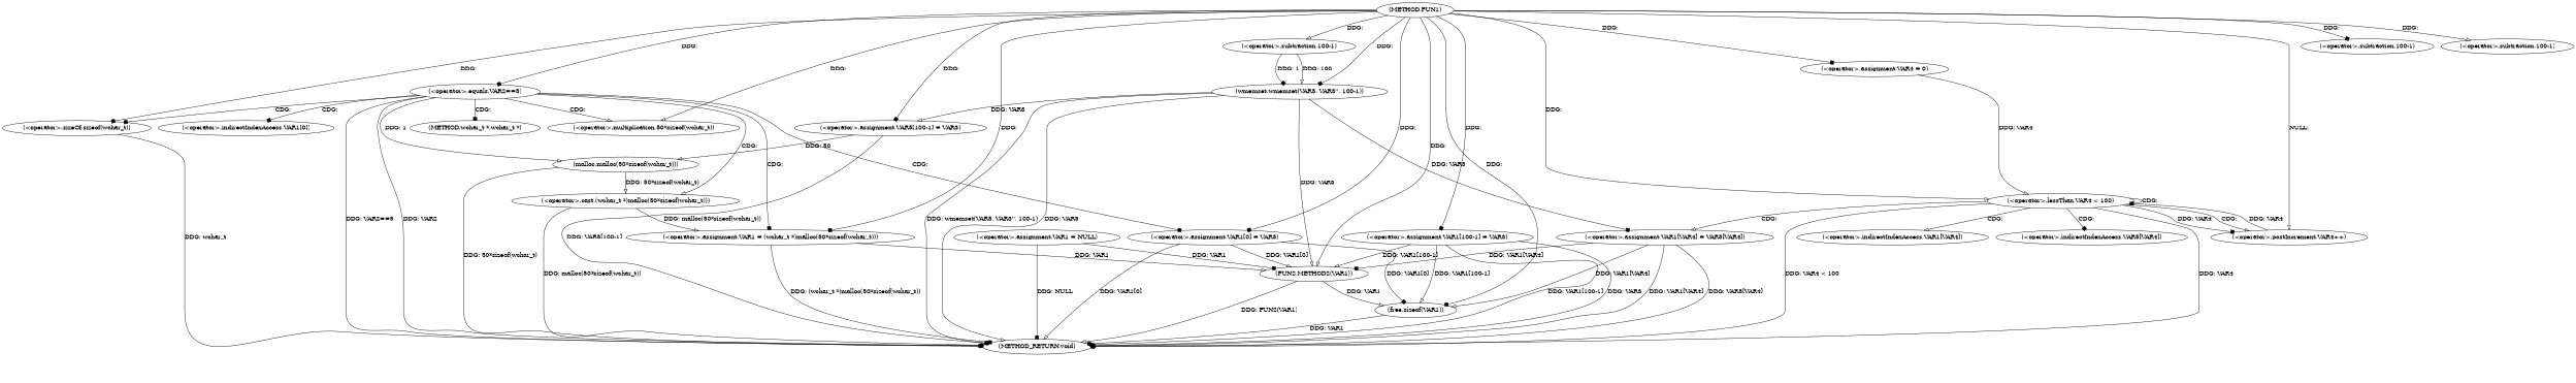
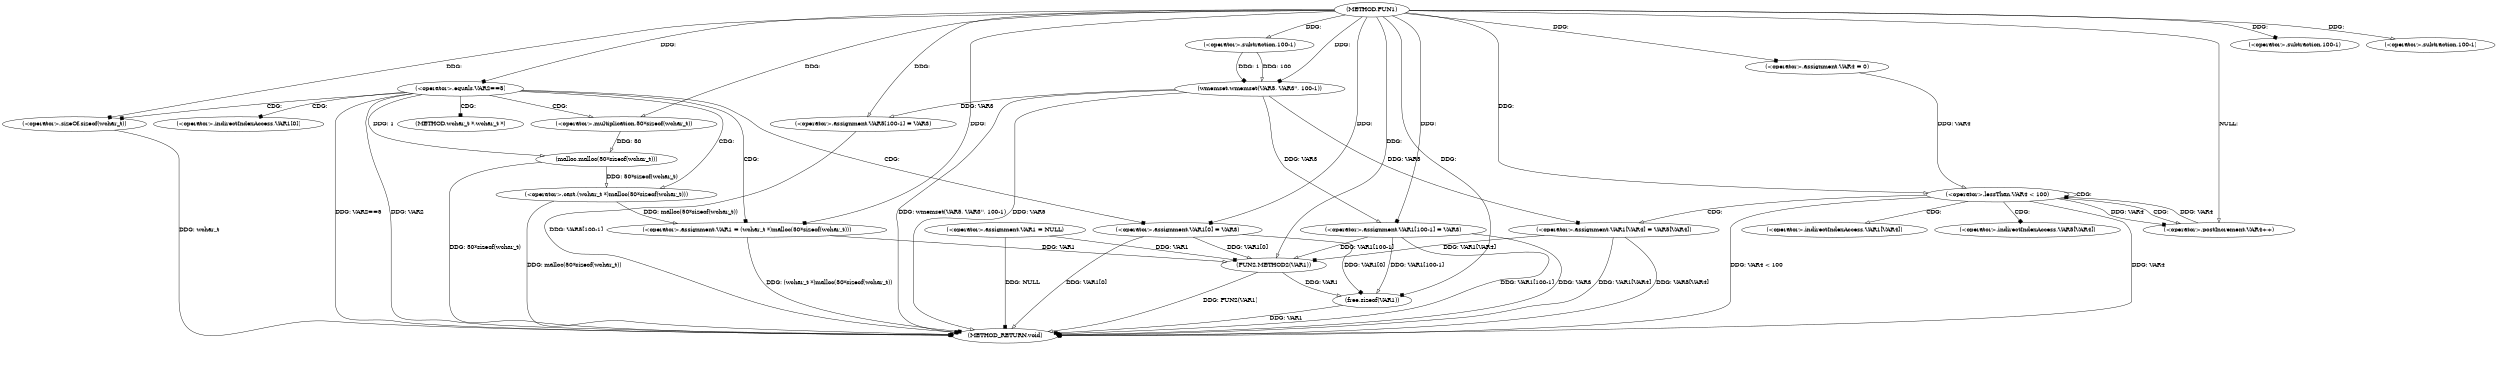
  digraph {
    edge [arrowhead=box]
    n1 [label="(METHOD,FUN1)"]
    n2 [label="(<operator>.equals,VAR2==5)"]
    n3 [label="(<operator>.assignment,VAR1 = (wchar_t *)malloc(50*sizeof(wchar_t)))"]
    n4 [label="(<operator>.multiplication,50*sizeof(wchar_t))"]
    n5 [label="(<operator>.sizeOf,sizeof(wchar_t))"]
    n6 [label="(<operator>.assignment,VAR1[0] = VAR3)"]
    n7 [label="(wmemset,wmemset(VAR5, VAR3'', 100-1))"]
    n8 [label="(<operator>.subtraction,100-1)"]
    n9 [label="(<operator>.assignment,VAR5[100-1] = VAR3)"]
    n10 [label="(<operator>.subtraction,100-1)"]
    n11 [label="(<operator>.assignment,VAR4 = 0)"]
    n12 [label="(<operator>.lessThan,VAR4 < 100)"]
    n13 [label="(<operator>.postIncrement,VAR4++)"]
    n14 [label="(<operator>.assignment,VAR1[100-1] = VAR3)"]
    n15 [label="(<operator>.subtraction,100-1)"]
    n16 [label="(FUN2,METHOD2(VAR1))"]
    n17 [label="(free,sizeof(VAR1))"]
    n18 [label="(<operator>.assignment,VAR1 = NULL)"]
    n19 [label="(METHOD_RETURN,void)"]
    n20 [label="(<operator>.cast,(wchar_t *)malloc(50*sizeof(wchar_t)))"]
    n21 [label="(malloc,malloc(50*sizeof(wchar_t)))"]
    n22 [label="(METHOD,wchar_t *,wchar_t *)"]
    n23 [label="(<operator>.indirectIndexAccess,VAR1[0])"]
    n24 [label="(<operator>.assignment,VAR1[VAR4] = VAR5[VAR4])"]
    n25 [label="(<operator>.indirectIndexAccess,VAR1[VAR4])"]
    n26 [label="(<operator>.indirectIndexAccess,VAR5[VAR4])"]
    n1 -> n2 [label="DDG: "]
    n1 -> n3 [label="DDG: "]
    n1 -> n4 [arrowhead=onormal label="DDG: "]
    n1 -> n5 [label="DDG: "]
    n1 -> n6 [label="DDG: "]
    n1 -> n7 [label="DDG: "]
    n1 -> n8 [arrowhead=onormal label="DDG: "]
-   n1 -> n9 [label="DDG: "]
+   n1 -> n9 [arrowhead=onormal label="DDG: "]
    n1 -> n10 [label="DDG: "]
    n1 -> n11 [label="DDG: "]
    n1 -> n12 [arrowhead=onormal label="DDG: "]
    n1 -> n13 [arrowhead=onormal label="NULL: "]
    n1 -> n14 [label="DDG: "]
    n1 -> n15 [arrowhead=onormal label="DDG: "]
    n1 -> n16 [arrowhead=onormal label="DDG: "]
    n1 -> n17 [label="DDG: "]
    n2 -> n3 [label="CDG: "]
    n2 -> n4 [arrowhead=onormal label="CDG: "]
    n2 -> n5 [label="CDG: "]
    n2 -> n6 [label="CDG: "]
    n2 -> n19 [arrowhead=onormal label="DDG: VAR2"]
    n2 -> n19 [arrowhead=onormal label="DDG: VAR2==5"]
    n2 -> n20 [arrowhead=onormal label="CDG: "]
    n2 -> n21 [arrowhead=onormal label="DDG: 1"]
    n2 -> n22 [label="CDG: "]
    n2 -> n23 [label="CDG: "]
    n3 -> n16 [arrowhead=onormal label="DDG: VAR1"]
    n3 -> n19 [label="DDG: (wchar_t *)malloc(50*sizeof(wchar_t))"]
-   n9 -> n21 [arrowhead=onormal label="DDG: 50"]
+   n4 -> n21 [arrowhead=onormal label="DDG: 50"]
    n5 -> n19 [arrowhead=onormal label="DDG: wchar_t"]
    n6 -> n16 [arrowhead=onormal label="DDG: VAR1[0]"]
    n6 -> n17 [label="DDG: VAR1[0]"]
    n6 -> n19 [arrowhead=onormal label="DDG: VAR1[0]"]
    n7 -> n9 [arrowhead=onormal label="DDG: VAR3"]
-   n7 -> n16 [arrowhead=onormal label="DDG: VAR3"]
+   n7 -> n14 [arrowhead=onormal label="DDG: VAR3"]
    n7 -> n19 [label="DDG: wmemset(VAR5, VAR3'', 100-1)"]
    n7 -> n19 [arrowhead=onormal label="DDG: VAR5"]
    n7 -> n24 [label="DDG: VAR5"]
    n8 -> n7 [arrowhead=onormal label="DDG: 100"]
    n8 -> n7 [label="DDG: 1"]
    n9 -> n19 [label="DDG: VAR5[100-1]"]
    n11 -> n12 [arrowhead=onormal label="DDG: VAR4"]
    n12 -> n12 [arrowhead=onormal label="CDG: "]
    n12 -> n13 [label="DDG: VAR4"]
    n12 -> n13 [arrowhead=onormal label="CDG: "]
    n12 -> n19 [label="DDG: VAR4 < 100"]
    n12 -> n19 [label="DDG: VAR4"]
    n12 -> n24 [arrowhead=onormal label="CDG: "]
    n12 -> n25 [arrowhead=onormal label="CDG: "]
    n12 -> n26 [label="CDG: "]
    n13 -> n12 [label="DDG: VAR4"]
    n14 -> n16 [arrowhead=onormal label="DDG: VAR1[100-1]"]
    n14 -> n17 [arrowhead=onormal label="DDG: VAR1[100-1]"]
    n14 -> n19 [label="DDG: VAR1[100-1]"]
    n14 -> n19 [label="DDG: VAR3"]
    n16 -> n17 [arrowhead=onormal label="DDG: VAR1"]
    n16 -> n19 [arrowhead=onormal label="DDG: FUN2(VAR1)"]
    n17 -> n19 [label="DDG: VAR1"]
    n18 -> n16 [label="DDG: VAR1"]
    n18 -> n19 [label="DDG: NULL"]
    n20 -> n3 [arrowhead=onormal label="DDG: malloc(50*sizeof(wchar_t))"]
    n20 -> n19 [label="DDG: malloc(50*sizeof(wchar_t))"]
    n21 -> n19 [label="DDG: 50*sizeof(wchar_t)"]
    n21 -> n20 [arrowhead=onormal label="DDG: 50*sizeof(wchar_t)"]
    n24 -> n16 [label="DDG: VAR1[VAR4]"]
-   n24 -> n17 [arrowhead=onormal label="DDG: VAR1[VAR4]"]
    n24 -> n19 [arrowhead=onormal label="DDG: VAR1[VAR4]"]
    n24 -> n19 [label="DDG: VAR5[VAR4]"]
  }
